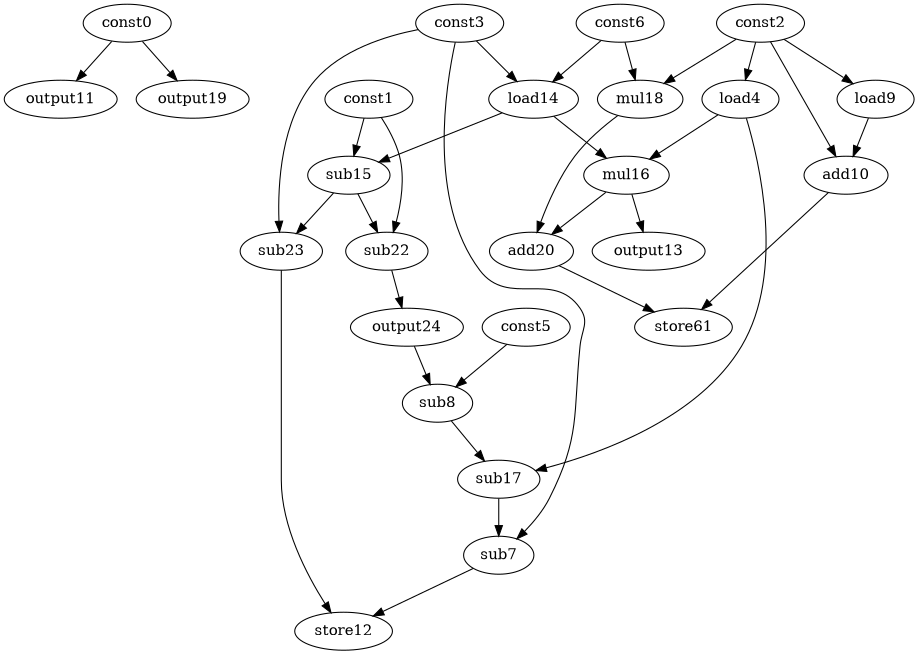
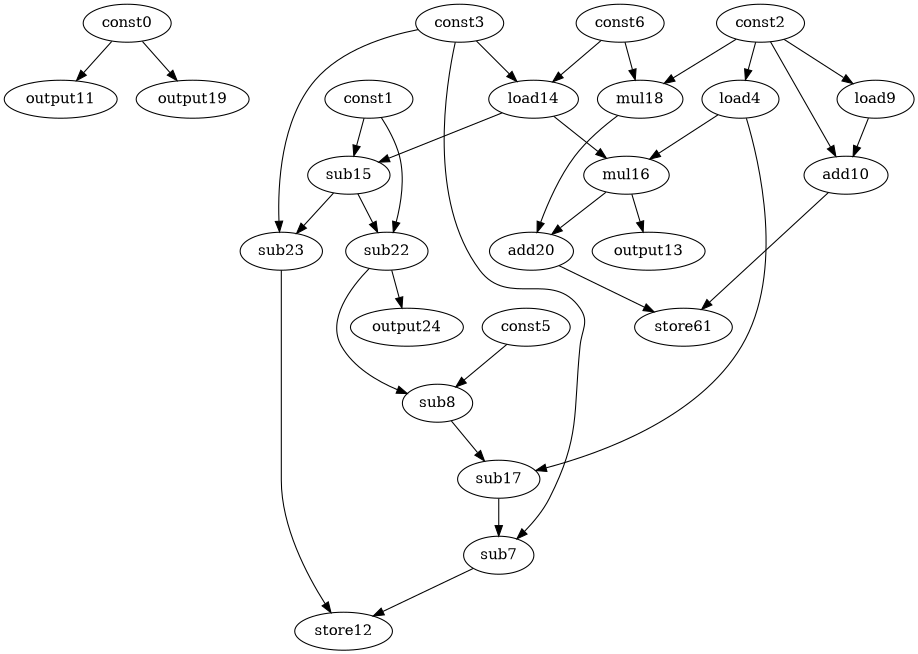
  digraph {
    node [opcode=const]
    edge [operand=0]
    output11 [opcode=output]
    const0
    output19 [opcode=output]
    sub15 [opcode=sub]
    const1
    sub22 [opcode=sub]
    sub23 [opcode=sub]
    sub8 [opcode=sub]
    output24 [opcode=output]
    load4 [opcode=load]
    const2
    load9 [opcode=load]
    add10 [opcode=add]
    mul18 [opcode=mul]
    mul16 [opcode=mul]
    sub17 [opcode=sub]
    n17 [label=store61 opcode=store]
    add20 [opcode=add]
    sub7 [opcode=sub]
    const3
    n21 [label=load14 opcode=mul]
    store12 [opcode=store]
    output13 [opcode=output]
    const5
    const6
    const0 -> output11
    const0 -> output19
    sub15 -> sub22 [operand=1]
    sub15 -> sub23 [operand=1]
    const1 -> sub15
    const1 -> sub22
-   output24 -> sub8 [operand=1]
+   sub22 -> sub8 [operand=1]
    sub22 -> output24
    sub23 -> store12
    sub8 -> sub17
    load4 -> mul16
    load4 -> sub17 [operand=1]
    const2 -> load4
    const2 -> load9
    const2 -> add10 [operand=1]
    const2 -> mul18
    load9 -> add10
    add10 -> n17
    mul18 -> add20 [operand=1]
    mul16 -> add20
    mul16 -> output13
    sub17 -> sub7
    add20 -> n17 [operand=1]
    sub7 -> store12 [operand=1]
    const3 -> sub23
    const3 -> sub7 [operand=1]
    const3 -> n21
    n21 -> sub15 [operand=1]
    n21 -> mul16 [operand=1]
    const5 -> sub8
    const6 -> mul18 [operand=1]
    const6 -> n21 [operand=1]
  }
